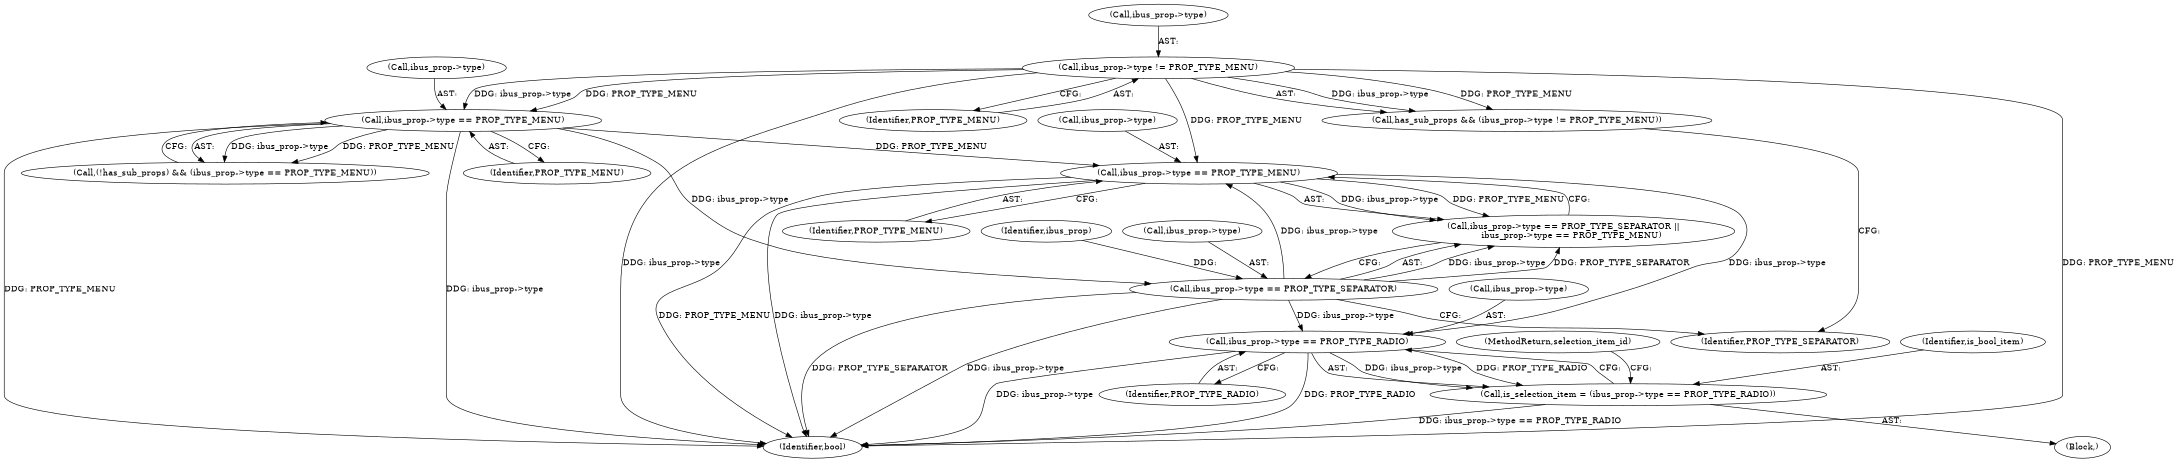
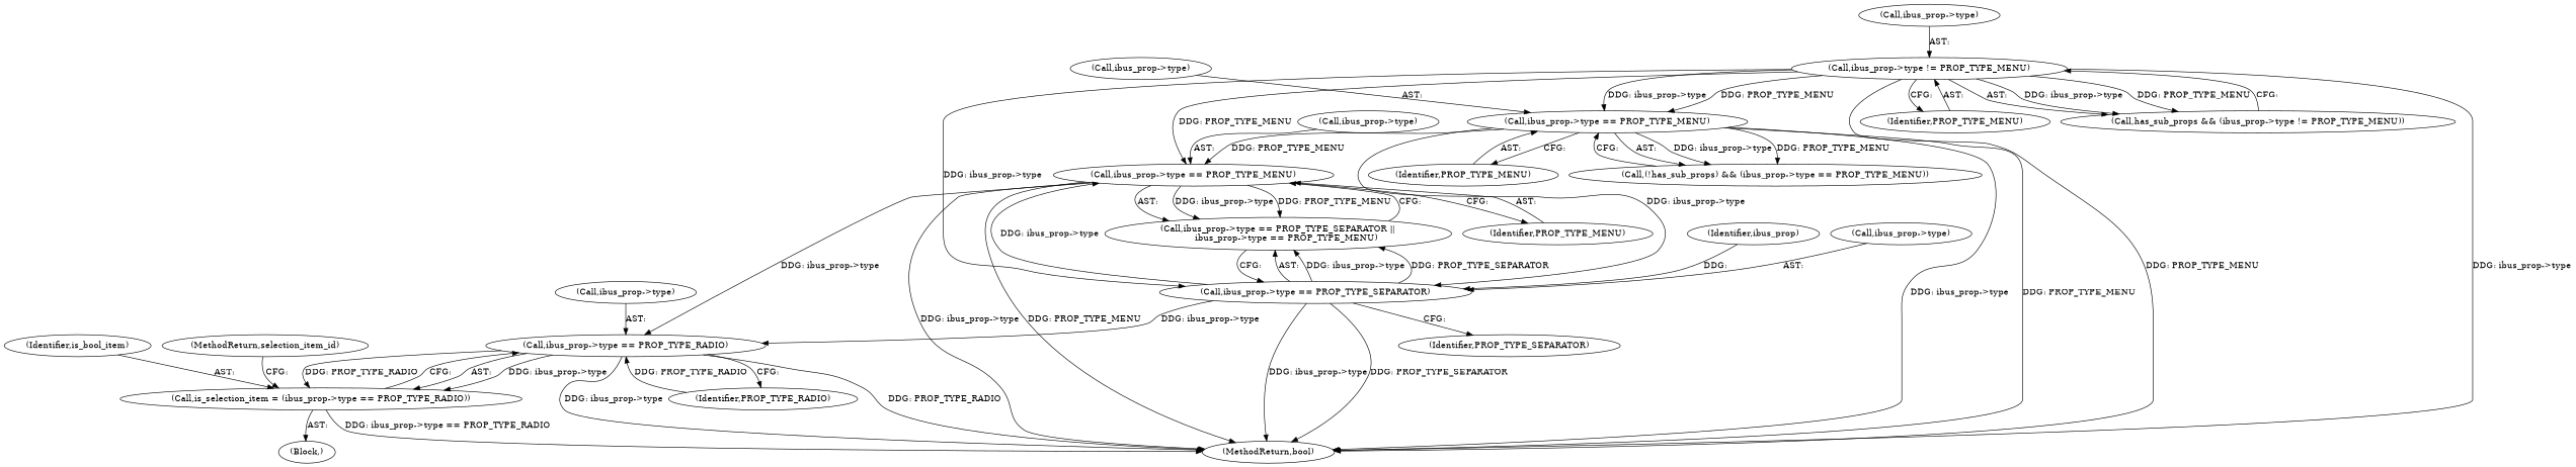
  digraph {
    n1 [label="(Call,ibus_prop->type == PROP_TYPE_RADIO)"]
    n2 [label="(Call,is_selection_item = (ibus_prop->type == PROP_TYPE_RADIO))"]
-   n3 [label="(Identifier,bool)"]
+   n3 [label="(MethodReturn,bool)"]
    n4 [label="(Identifier,PROP_TYPE_RADIO)"]
    n5 [label="(Block,)"]
    n6 [label="(Call,ibus_prop->type == PROP_TYPE_MENU)"]
    n7 [label="(Call,ibus_prop->type == PROP_TYPE_SEPARATOR ||\n      ibus_prop->type == PROP_TYPE_MENU)"]
    n8 [label="(Identifier,PROP_TYPE_MENU)"]
    n9 [label="(Call,ibus_prop->type == PROP_TYPE_SEPARATOR)"]
    n10 [label="(Identifier,PROP_TYPE_SEPARATOR)"]
    n11 [label="(Call,ibus_prop->type == PROP_TYPE_MENU)"]
    n12 [label="(Identifier,PROP_TYPE_MENU)"]
    n13 [label="(Call,(!has_sub_props) && (ibus_prop->type == PROP_TYPE_MENU))"]
    n14 [label="(Call,ibus_prop->type != PROP_TYPE_MENU)"]
    n15 [label="(Identifier,PROP_TYPE_MENU)"]
    n16 [label="(Call,has_sub_props && (ibus_prop->type != PROP_TYPE_MENU))"]
    n17 [label="(Identifier,ibus_prop)"]
    n18 [label="(Call,ibus_prop->type)"]
    n19 [label="(Call,ibus_prop->type)"]
    n20 [label="(Call,ibus_prop->type)"]
    n21 [label="(Identifier,is_bool_item)"]
    n22 [label="(Call,ibus_prop->type)"]
    n23 [label="(MethodReturn,selection_item_id)"]
    n24 [label="(Call,ibus_prop->type)"]
    n1 -> n2 [label="AST: "]
    n1 -> n2 [label="DDG: ibus_prop->type"]
    n1 -> n2 [label="DDG: PROP_TYPE_RADIO"]
    n1 -> n3 [label="DDG: PROP_TYPE_RADIO"]
    n1 -> n3 [label="DDG: ibus_prop->type"]
    n1 -> n4 [label="CFG: "]
    n2 -> n1 [label="CFG: "]
    n2 -> n3 [label="DDG: ibus_prop->type == PROP_TYPE_RADIO"]
    n2 -> n5 [label="AST: "]
-   n4 -> n1 [label="AST: "]
+   n4 -> n1 [label="DDG: PROP_TYPE_RADIO"]
    n6 -> n1 [label="DDG: ibus_prop->type"]
    n6 -> n3 [label="DDG: ibus_prop->type"]
    n6 -> n3 [label="DDG: PROP_TYPE_MENU"]
    n6 -> n7 [label="AST: "]
    n6 -> n7 [label="DDG: ibus_prop->type"]
    n6 -> n7 [label="DDG: PROP_TYPE_MENU"]
    n6 -> n8 [label="CFG: "]
    n7 -> n6 [label="CFG: "]
    n7 -> n9 [label="CFG: "]
    n8 -> n6 [label="AST: "]
    n9 -> n1 [label="DDG: ibus_prop->type"]
    n9 -> n3 [label="DDG: ibus_prop->type"]
    n9 -> n3 [label="DDG: PROP_TYPE_SEPARATOR"]
    n9 -> n6 [label="DDG: ibus_prop->type"]
    n9 -> n7 [label="AST: "]
    n9 -> n7 [label="DDG: ibus_prop->type"]
    n9 -> n7 [label="DDG: PROP_TYPE_SEPARATOR"]
    n9 -> n10 [label="CFG: "]
    n11 -> n3 [label="DDG: ibus_prop->type"]
    n11 -> n3 [label="DDG: PROP_TYPE_MENU"]
    n11 -> n6 [label="DDG: PROP_TYPE_MENU"]
    n11 -> n9 [label="DDG: ibus_prop->type"]
    n11 -> n12 [label="CFG: "]
    n11 -> n13 [label="AST: "]
    n11 -> n13 [label="DDG: ibus_prop->type"]
    n11 -> n13 [label="DDG: PROP_TYPE_MENU"]
    n12 -> n11 [label="AST: "]
    n13 -> n11 [label="CFG: "]
    n14 -> n3 [label="DDG: PROP_TYPE_MENU"]
    n14 -> n3 [label="DDG: ibus_prop->type"]
    n14 -> n6 [label="DDG: PROP_TYPE_MENU"]
+   n14 -> n9 [label="DDG: ibus_prop->type"]
    n14 -> n11 [label="DDG: ibus_prop->type"]
    n14 -> n11 [label="DDG: PROP_TYPE_MENU"]
    n14 -> n15 [label="CFG: "]
    n14 -> n16 [label="AST: "]
    n14 -> n16 [label="DDG: ibus_prop->type"]
    n14 -> n16 [label="DDG: PROP_TYPE_MENU"]
    n15 -> n14 [label="AST: "]
-   n16 -> n10 [label="CFG: "]
+   n16 -> n14 [label="CFG: "]
    n17 -> n9 [label="DDG: "]
    n18 -> n1 [label="AST: "]
    n19 -> n6 [label="AST: "]
    n20 -> n11 [label="AST: "]
    n21 -> n2 [label="AST: "]
    n22 -> n9 [label="AST: "]
    n23 -> n2 [label="CFG: "]
    n24 -> n14 [label="AST: "]
  }
